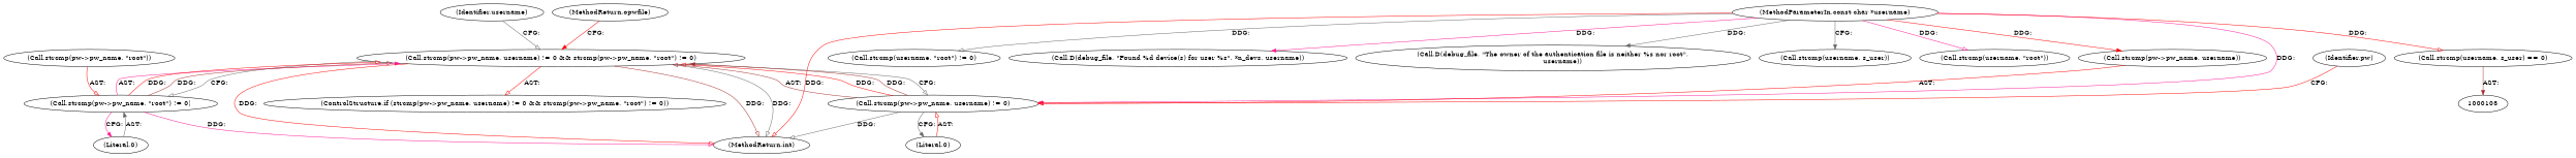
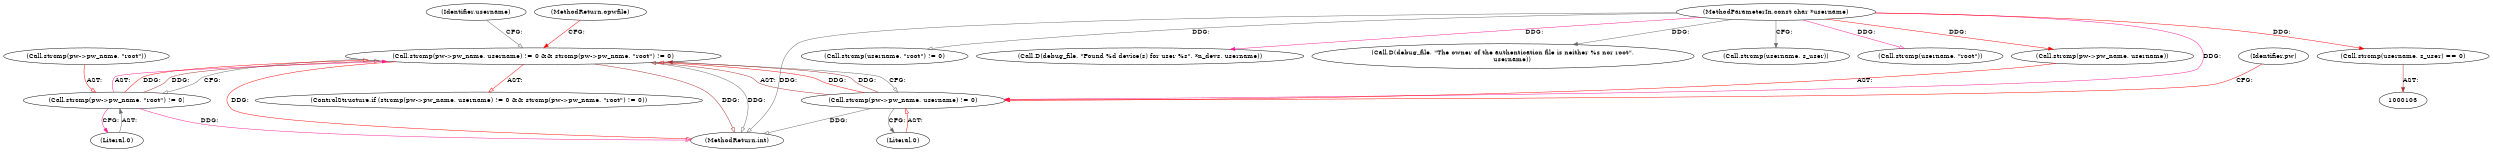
  digraph {
    edge [arrowhead=onormal color=gray40]
    n1 [label="(Call,strcmp(pw->pw_name, username) != 0 && strcmp(pw->pw_name, \"root\") != 0)"]
    n2 [label="(Call,strcmp(pw->pw_name, username) != 0)"]
    n3 [label="(Call,strcmp(pw->pw_name, \"root\") != 0)"]
    n4 [label="(ControlStructure,if (strcmp(pw->pw_name, username) != 0 && strcmp(pw->pw_name, \"root\") != 0))"]
    n5 [label="(MethodReturn,int)"]
    n6 [label="(Literal,0)"]
    n7 [label="(Literal,0)"]
    n8 [label="(MethodParameterIn,const char *username)"]
    n9 [label="(Call,strcmp(username, \"root\") != 0)"]
    n10 [label="(Call,strcmp(username, s_user) == 0)"]
    n11 [label="(Call,D(debug_file, \"Found %d device(s) for user %s\", *n_devs, username))"]
    n12 [label="(Call,strcmp(pw->pw_name, username))"]
    n13 [label="(Call,D(debug_file, \"The owner of the authentication file is neither %s nor root\",\n         username))"]
    n14 [label="(Call,strcmp(username, s_user))"]
    n15 [label="(Call,strcmp(username, \"root\"))"]
    1000103
    n17 [label="(Identifier,pw)"]
    n18 [label="(Call,strcmp(pw->pw_name, \"root\"))"]
    n19 [label="(MethodReturn,opwfile)"]
    n20 [label="(Identifier,username)"]
    n1 -> n2 [label="CFG: "]
    n1 -> n3 [label="CFG: "]
    n1 -> n4 [color=red label="AST: "]
    n1 -> n5 [color=brown label="DDG: "]
    n1 -> n5 [label="DDG: "]
    n1 -> n5 [color=red label="DDG: "]
    n2 -> n1 [color=brown label="AST: "]
    n2 -> n1 [color=red label="DDG: "]
    n2 -> n1 [arrowhead=normal color=brown label="DDG: "]
    n2 -> n5 [label="DDG: "]
    n2 -> n6 [arrowhead=normal label="CFG: "]
    n3 -> n1 [arrowhead=normal color=deeppink label="AST: "]
    n3 -> n1 [color=red label="DDG: "]
    n3 -> n1 [color=brown label="DDG: "]
    n3 -> n5 [color=deeppink label="DDG: "]
    n3 -> n7 [arrowhead=normal color=deeppink label="CFG: "]
    n6 -> n2 [color=red label="AST: "]
    n7 -> n3 [arrowhead=normal label="AST: "]
    n8 -> n2 [arrowhead=normal color=deeppink label="DDG: "]
-   n8 -> n5 [color=red label="DDG: "]
+   n8 -> n5 [label="DDG: "]
    n8 -> n9 [label="DDG: "]
-   n8 -> n10 [color=red label="DDG: "]
+   n8 -> n10 [arrowhead=normal color=red label="DDG: "]
    n8 -> n11 [arrowhead=normal color=deeppink label="DDG: "]
    n8 -> n12 [arrowhead=normal color=red label="DDG: "]
    n8 -> n13 [arrowhead=normal label="DDG: "]
    n8 -> n14 [arrowhead=normal label="CFG: "]
    n8 -> n15 [color=deeppink label="DDG: "]
    n10 -> 1000103 [arrowhead=normal color=brown label="AST: "]
    n12 -> n2 [color=red label="AST: "]
    n17 -> n2 [color=red label="CFG: "]
    n18 -> n3 [color=red label="AST: "]
    n19 -> n1 [arrowhead=normal color=red label="CFG: "]
    n20 -> n1 [label="CFG: "]
  }
